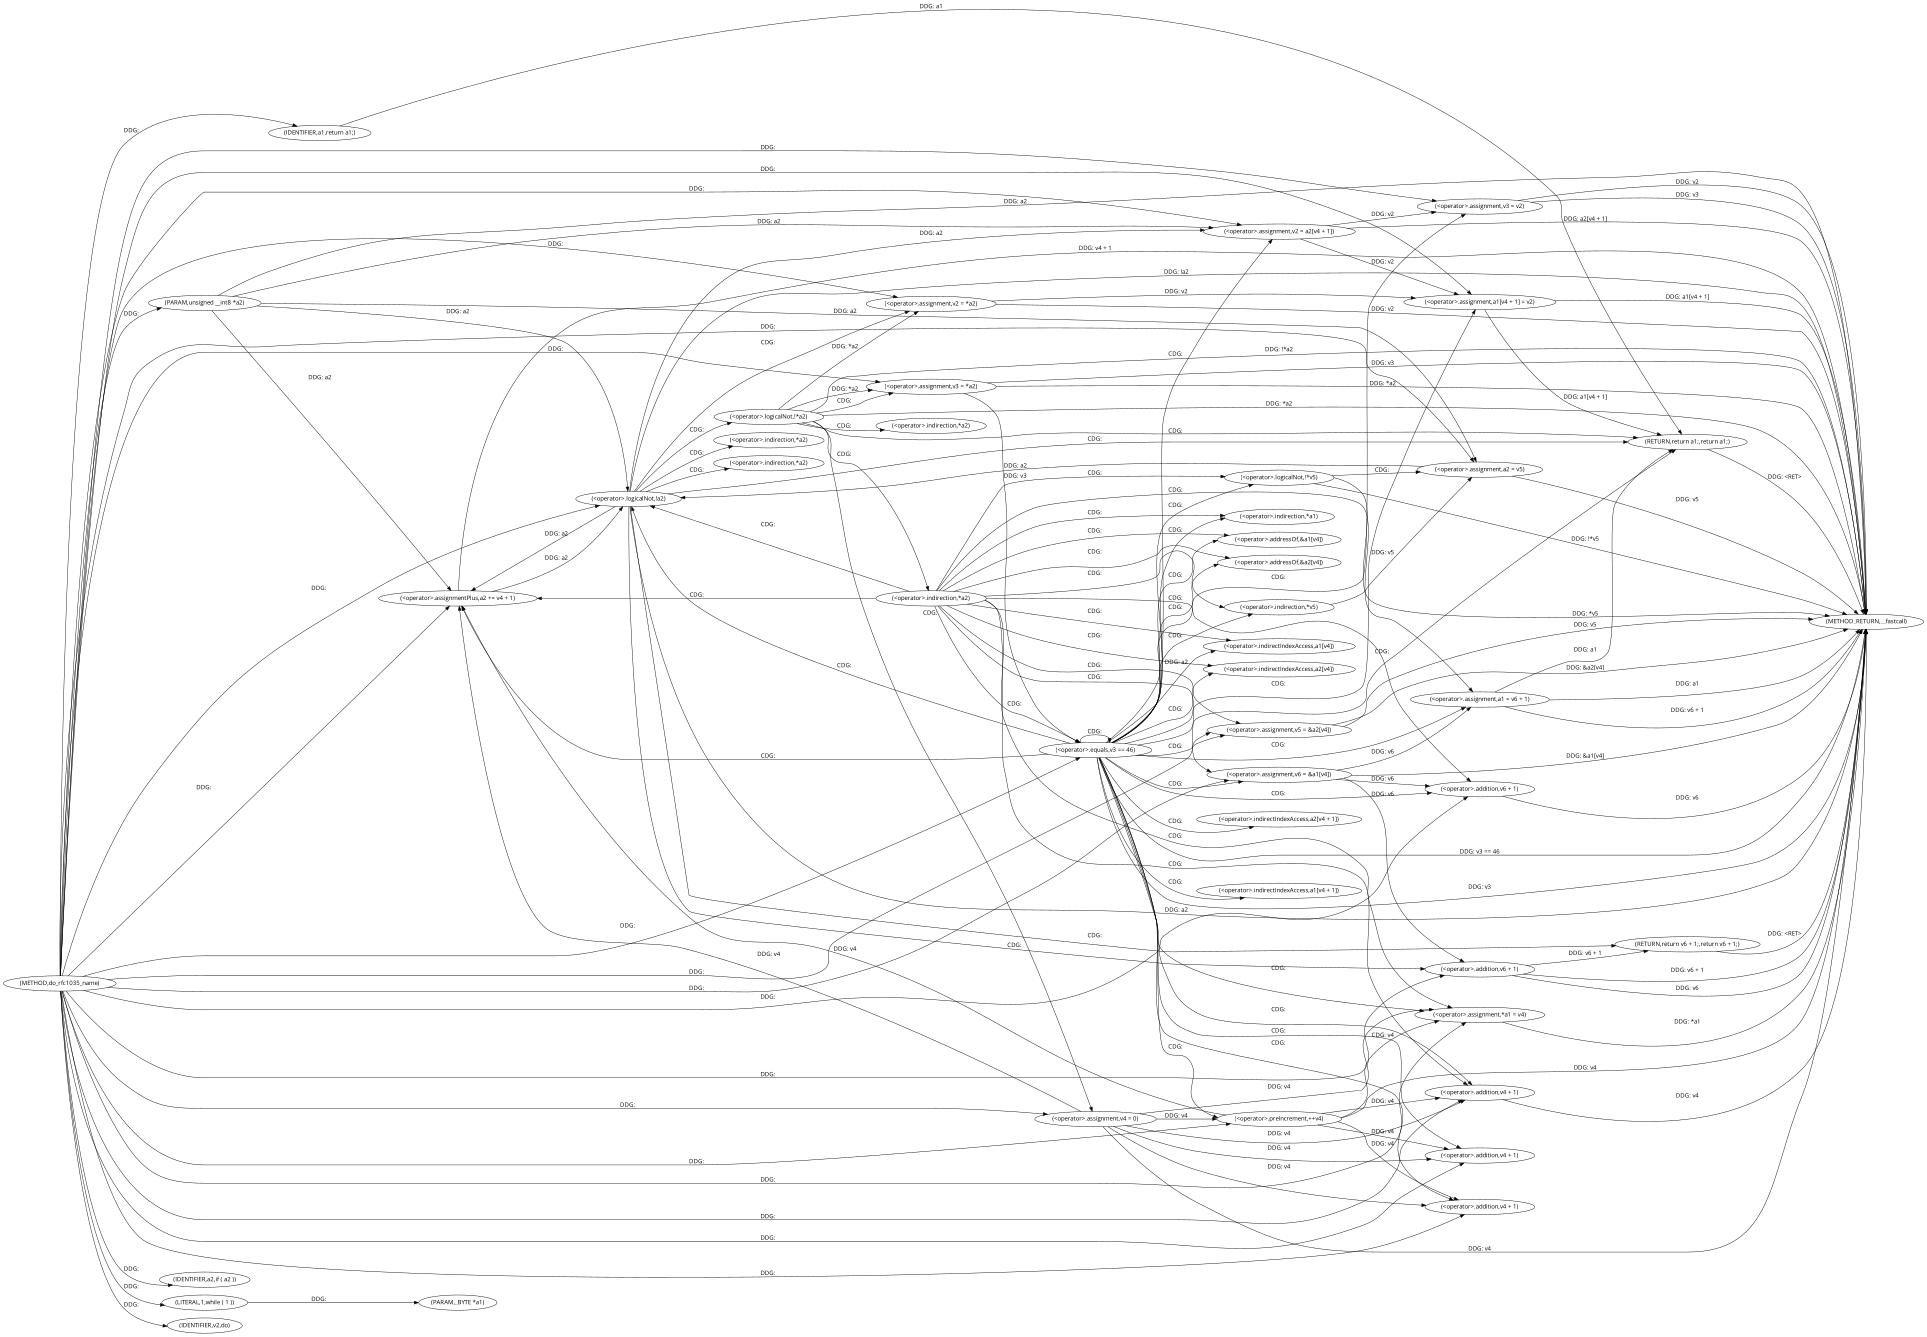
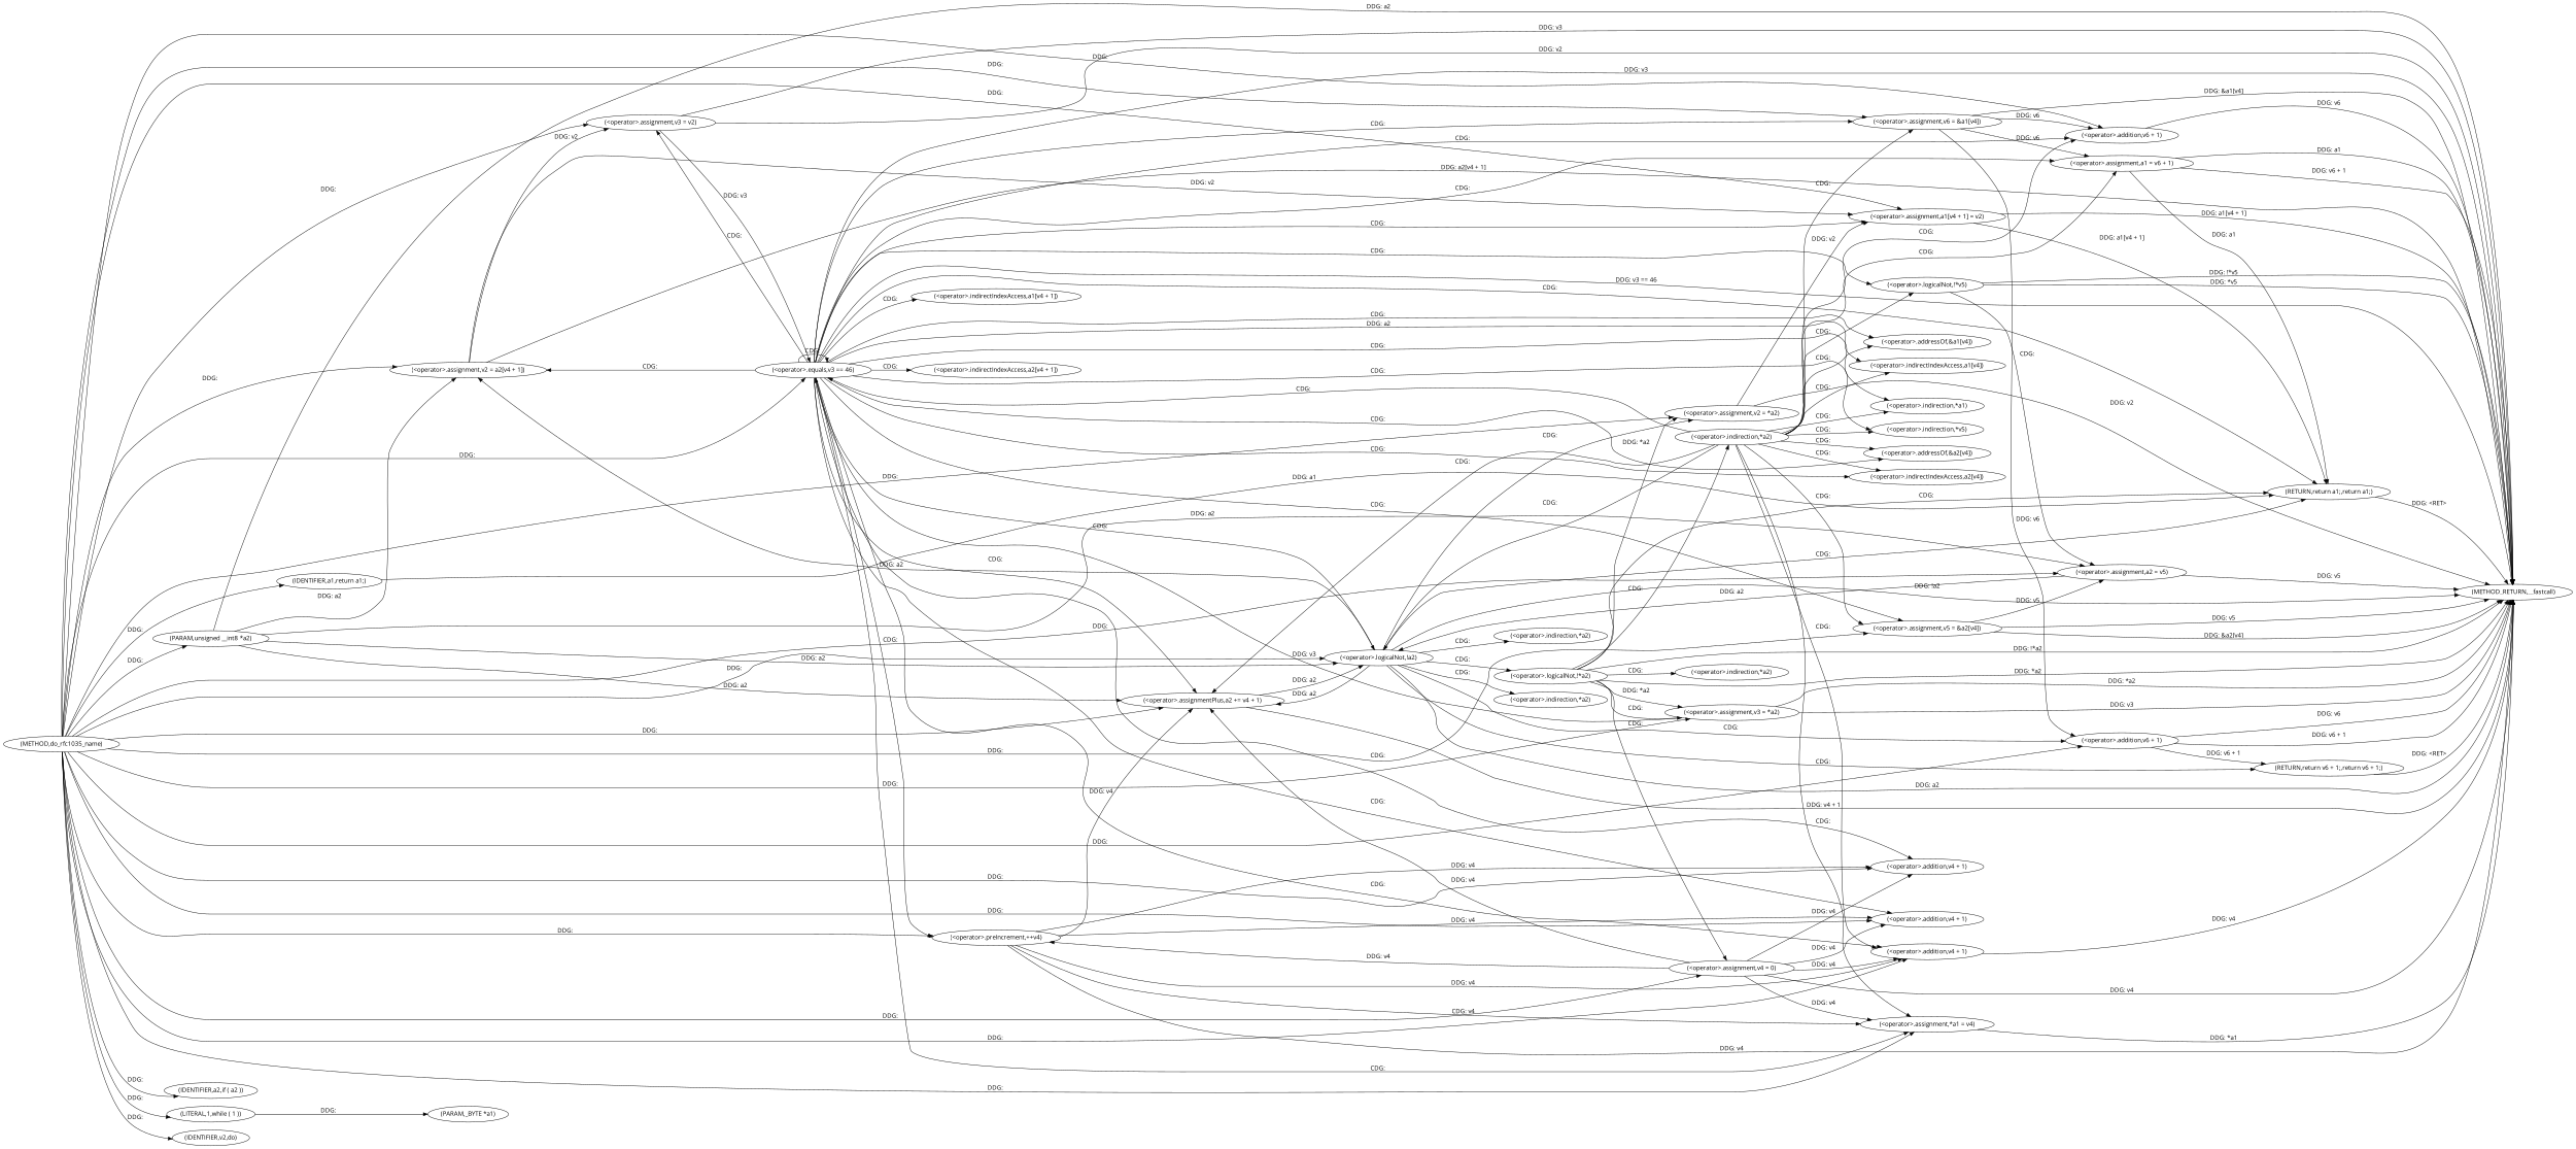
  digraph {
    fontname="Open Sans"
    rankdir=LR
    node [fontname="Open Sans"]
    edge [fontname="Open Sans"]
    n1 [label="(METHOD,do_rfc1035_name)"]
    n2 [label="(PARAM,unsigned __int8 *a2)"]
    n3 [label="(IDENTIFIER,a2,if ( a2 ))"]
    n4 [label="(LITERAL,1,while ( 1 ))"]
    n5 [label="(<operator>.assignment,v2 = *a2)"]
    n6 [label="(<operator>.assignment,v3 = *a2)"]
    n7 [label="(<operator>.assignment,v4 = 0)"]
    n8 [label="(<operator>.equals,v3 == 46)"]
    n9 [label="(<operator>.assignment,a1[v4 + 1] = v2)"]
    n10 [label="(<operator>.addition,v4 + 1)"]
    n11 [label="(<operator>.assignment,v2 = a2[v4 + 1])"]
    n12 [label="(<operator>.addition,v4 + 1)"]
    n13 [label="(<operator>.assignment,v3 = v2)"]
    n14 [label="(<operator>.preIncrement,++v4)"]
    n15 [label="(IDENTIFIER,v2,do)"]
    n16 [label="(<operator>.assignment,*a1 = v4)"]
    n17 [label="(<operator>.assignment,v5 = &a2[v4])"]
    n18 [label="(<operator>.assignmentPlus,a2 += v4 + 1)"]
    n19 [label="(<operator>.addition,v4 + 1)"]
    n20 [label="(<operator>.assignment,a2 = v5)"]
    n21 [label="(<operator>.assignment,v6 = &a1[v4])"]
    n22 [label="(<operator>.addition,v6 + 1)"]
    n23 [label="(<operator>.logicalNot,!a2)"]
    n24 [label="(<operator>.addition,v6 + 1)"]
    n25 [label="(IDENTIFIER,a1,return a1;)"]
    n26 [label="(PARAM,_BYTE *a1)"]
    n27 [label="(METHOD_RETURN,__fastcall)"]
    n28 [label="(<operator>.assignment,a1 = v6 + 1)"]
    n29 [label="(RETURN,return a1;,return a1;)"]
    n30 [label="(<operator>.logicalNot,!*v5)"]
    n31 [label="(<operator>.indirectIndexAccess,a1[v4 + 1])"]
    n32 [label="(<operator>.indirectIndexAccess,a2[v4 + 1])"]
    n33 [label="(<operator>.indirection,*a1)"]
    n34 [label="(<operator>.addressOf,&a2[v4])"]
    n35 [label="(<operator>.indirectIndexAccess,a2[v4])"]
    n36 [label="(<operator>.indirection,*v5)"]
    n37 [label="(<operator>.addressOf,&a1[v4])"]
    n38 [label="(<operator>.indirectIndexAccess,a1[v4])"]
    n39 [label="(<operator>.logicalNot,!*a2)"]
    n40 [label="(RETURN,return v6 + 1;,return v6 + 1;)"]
    n41 [label="(<operator>.indirection,*a2)"]
    n42 [label="(<operator>.indirection,*a2)"]
    n43 [label="(<operator>.indirection,*a2)"]
    n44 [label="(<operator>.indirection,*a2)"]
    n1 -> n2 [label="DDG: "]
    n1 -> n3 [label="DDG: "]
    n1 -> n4 [label="DDG: "]
    n1 -> n5 [label="DDG: "]
    n1 -> n6 [label="DDG: "]
    n1 -> n7 [label="DDG: "]
    n1 -> n8 [label="DDG: "]
    n1 -> n9 [label="DDG: "]
    n1 -> n10 [label="DDG: "]
    n1 -> n11 [label="DDG: "]
    n1 -> n12 [label="DDG: "]
    n1 -> n13 [label="DDG: "]
    n1 -> n14 [label="DDG: "]
    n1 -> n15 [label="DDG: "]
    n1 -> n16 [label="DDG: "]
    n1 -> n17 [label="DDG: "]
    n1 -> n18 [label="DDG: "]
    n1 -> n19 [label="DDG: "]
    n1 -> n20 [label="DDG: "]
    n1 -> n21 [label="DDG: "]
    n1 -> n22 [label="DDG: "]
    n1 -> n23 [label="DDG: "]
    n1 -> n24 [label="DDG: "]
    n1 -> n25 [label="DDG: "]
    n2 -> n11 [label="DDG: a2"]
    n2 -> n18 [label="DDG: a2"]
    n2 -> n20 [label="DDG: a2"]
    n2 -> n23 [label="DDG: a2"]
    n2 -> n27 [label="DDG: a2"]
    n4 -> n26 [label="DDG: "]
    n5 -> n9 [label="DDG: v2"]
    n5 -> n27 [label="DDG: v2"]
    n6 -> n8 [label="DDG: v3"]
    n6 -> n27 [label="DDG: v3"]
    n6 -> n27 [label="DDG: *a2"]
    n7 -> n10 [label="DDG: v4"]
    n7 -> n12 [label="DDG: v4"]
    n7 -> n14 [label="DDG: v4"]
    n7 -> n16 [label="DDG: v4"]
    n7 -> n18 [label="DDG: v4"]
    n7 -> n19 [label="DDG: v4"]
    n7 -> n27 [label="DDG: v4"]
    n8 -> n8 [label="CDG: "]
    n8 -> n9 [label="CDG: "]
    n8 -> n10 [label="CDG: "]
    n8 -> n11 [label="CDG: "]
    n8 -> n12 [label="CDG: "]
    n8 -> n13 [label="CDG: "]
    n8 -> n14 [label="CDG: "]
    n8 -> n16 [label="CDG: "]
    n8 -> n17 [label="CDG: "]
    n8 -> n18 [label="CDG: "]
    n8 -> n19 [label="CDG: "]
    n8 -> n21 [label="CDG: "]
    n8 -> n22 [label="CDG: "]
    n8 -> n23 [label="CDG: "]
    n8 -> n27 [label="DDG: v3 == 46"]
    n8 -> n27 [label="DDG: v3"]
    n8 -> n28 [label="CDG: "]
    n8 -> n29 [label="CDG: "]
    n8 -> n30 [label="CDG: "]
    n8 -> n31 [label="CDG: "]
    n8 -> n32 [label="CDG: "]
    n8 -> n33 [label="CDG: "]
    n8 -> n34 [label="CDG: "]
    n8 -> n35 [label="CDG: "]
    n8 -> n36 [label="CDG: "]
    n8 -> n37 [label="CDG: "]
    n8 -> n38 [label="DDG: a2"]
    n9 -> n27 [label="DDG: a1[v4 + 1]"]
    n9 -> n29 [label="DDG: a1[v4 + 1]"]
    n11 -> n9 [label="DDG: v2"]
    n11 -> n13 [label="DDG: v2"]
    n11 -> n27 [label="DDG: a2[v4 + 1]"]
+   n13 -> n8 [label="DDG: v3"]
    n13 -> n27 [label="DDG: v2"]
    n13 -> n27 [label="DDG: v3"]
    n14 -> n10 [label="DDG: v4"]
    n14 -> n12 [label="DDG: v4"]
    n14 -> n16 [label="CDG: v4"]
    n14 -> n18 [label="DDG: v4"]
    n14 -> n19 [label="DDG: v4"]
    n14 -> n27 [label="DDG: v4"]
    n16 -> n27 [label="DDG: *a1"]
-   n36 -> n20 [label="DDG: v5"]
+   n17 -> n20 [label="DDG: v5"]
    n17 -> n27 [label="DDG: &a2[v4]"]
    n17 -> n27 [label="DDG: v5"]
    n18 -> n23 [label="DDG: a2"]
    n18 -> n27 [label="DDG: v4 + 1"]
    n19 -> n27 [label="DDG: v4"]
    n20 -> n23 [label="DDG: a2"]
    n20 -> n27 [label="DDG: v5"]
    n21 -> n22 [label="DDG: v6"]
    n21 -> n24 [label="DDG: v6"]
    n21 -> n27 [label="DDG: &a1[v4]"]
    n21 -> n28 [label="DDG: v6"]
    n22 -> n27 [label="DDG: v6"]
    n23 -> n5 [label="CDG: "]
    n23 -> n11 [label="DDG: a2"]
    n23 -> n18 [label="DDG: a2"]
    n23 -> n24 [label="CDG: "]
    n23 -> n27 [label="DDG: a2"]
    n23 -> n27 [label="DDG: !a2"]
    n23 -> n29 [label="CDG: "]
    n23 -> n39 [label="CDG: "]
    n23 -> n40 [label="CDG: "]
    n23 -> n41 [label="CDG: "]
    n23 -> n42 [label="CDG: "]
    n24 -> n27 [label="DDG: v6 + 1"]
    n24 -> n27 [label="DDG: v6"]
    n24 -> n40 [label="DDG: v6 + 1"]
    n25 -> n29 [label="DDG: a1"]
    n28 -> n27 [label="DDG: v6 + 1"]
    n28 -> n27 [label="DDG: a1"]
    n28 -> n29 [label="DDG: a1"]
    n29 -> n27 [label="DDG: <RET>"]
    n30 -> n20 [label="CDG: "]
    n30 -> n27 [label="DDG: !*v5"]
    n30 -> n27 [label="DDG: *v5"]
    n39 -> n5 [label="DDG: *a2"]
    n39 -> n6 [label="DDG: *a2"]
    n39 -> n6 [label="CDG: "]
    n39 -> n7 [label="CDG: "]
    n39 -> n27 [label="DDG: *a2"]
    n39 -> n27 [label="DDG: !*a2"]
    n39 -> n29 [label="CDG: "]
    n39 -> n43 [label="CDG: "]
    n39 -> n44 [label="CDG: "]
    n40 -> n27 [label="DDG: <RET>"]
    n44 -> n8 [label="CDG: "]
    n44 -> n16 [label="CDG: "]
    n44 -> n17 [label="CDG: "]
    n44 -> n18 [label="CDG: "]
    n44 -> n19 [label="CDG: "]
    n44 -> n21 [label="CDG: "]
    n44 -> n22 [label="CDG: "]
    n44 -> n23 [label="CDG: "]
    n44 -> n28 [label="CDG: "]
    n44 -> n30 [label="CDG: "]
    n44 -> n33 [label="CDG: "]
    n44 -> n34 [label="CDG: "]
    n44 -> n35 [label="CDG: "]
    n44 -> n36 [label="CDG: "]
    n44 -> n37 [label="CDG: "]
    n44 -> n38 [label="CDG: "]
  }
